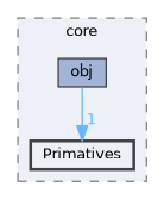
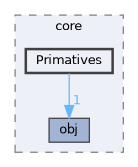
  digraph {
    compound=true
    node [color=grey25 fontname=Helvetica fontsize=10 shape=box]
    n1 [fillcolor="#a2b4d6" height=0.2 label=obj style=filled width=0.4]
    n2 [fillcolor="#edf0f7" height=0.2 label=Primatives style="filled,bold" width=0.4]
    subgraph cluster_1 {
      bgcolor="#edf0f7"
      fontname=Helvetica
      fontsize=10
      label=core
      pencolor=grey50
      style="filled,dashed"
      n1
      n2
    }
-   n1 -> n2 [color=steelblue1 fontcolor=steelblue1 fontname=Helvetica fontsize=10 headlabel=1 labeldistance=1.5 labelfontname=Helvetica labelfontsize=10]
+   n2 -> n1 [color=steelblue1 fontcolor=steelblue1 fontname=Helvetica fontsize=10 headlabel=1 labeldistance=1.5 labelfontname=Helvetica labelfontsize=10]
  }
